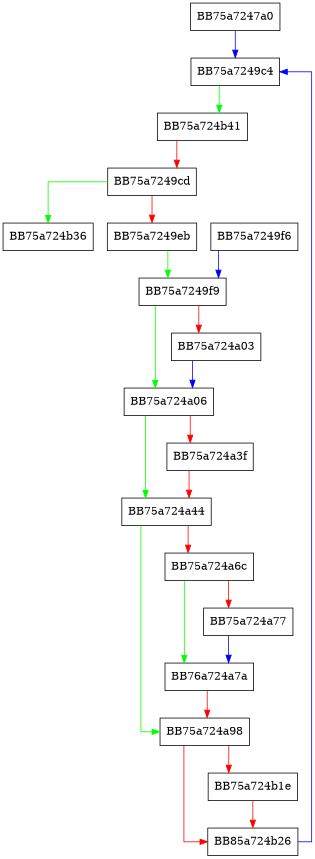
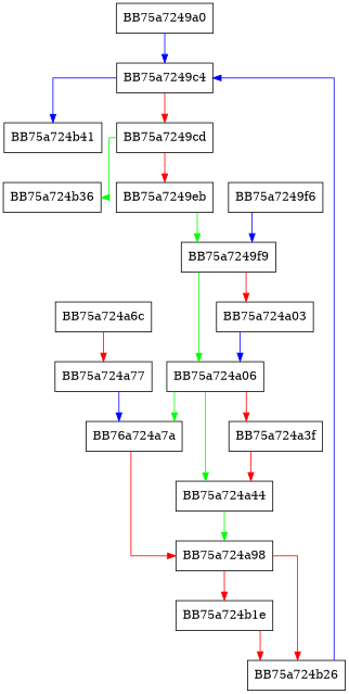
  digraph {
    splines=ortho
    node [shape=box]
    edge [color=red]
-   BB75a7249a0 [label=BB75a7247a0]
+   BB75a7249a0
    BB75a7249c4
    BB75a724b41
    BB75a7249cd
    BB75a724b36
    BB75a7249eb
    BB75a7249f9
    BB75a724a06
    BB75a724a03
    BB75a7249f6
    BB75a724a44
    BB75a724a3f
    BB75a724a98
    BB75a724a6c
-   BB75a724b26 [label=BB85a724b26]
+   BB75a724b26
    BB75a724b1e
    n17 [label=BB76a724a7a]
    BB75a724a77
    BB75a7249a0 -> BB75a7249c4 [color=blue]
-   BB75a7249c4 -> BB75a724b41 [color=green]
-   BB75a724b41 -> BB75a7249cd
+   BB75a7249c4 -> BB75a724b41 [color=blue]
+   BB75a7249c4 -> BB75a7249cd
    BB75a7249cd -> BB75a724b36 [color=green]
    BB75a7249cd -> BB75a7249eb
    BB75a7249eb -> BB75a7249f9 [color=green]
    BB75a7249f9 -> BB75a724a06 [color=green]
    BB75a7249f9 -> BB75a724a03
    BB75a724a06 -> BB75a724a44 [color=green]
    BB75a724a06 -> BB75a724a3f
    BB75a724a03 -> BB75a724a06 [color=blue]
    BB75a7249f6 -> BB75a7249f9 [color=blue]
    BB75a724a44 -> BB75a724a98 [color=green]
-   BB75a724a44 -> BB75a724a6c
    BB75a724a3f -> BB75a724a44
    BB75a724a98 -> BB75a724b26
    BB75a724a98 -> BB75a724b1e
-   BB75a724a6c -> n17 [color=green]
+   BB75a724a06 -> n17 [color=green]
    BB75a724a6c -> BB75a724a77
    BB75a724b26 -> BB75a7249c4 [color=blue]
    BB75a724b1e -> BB75a724b26
    n17 -> BB75a724a98
    BB75a724a77 -> n17 [color=blue]
  }
